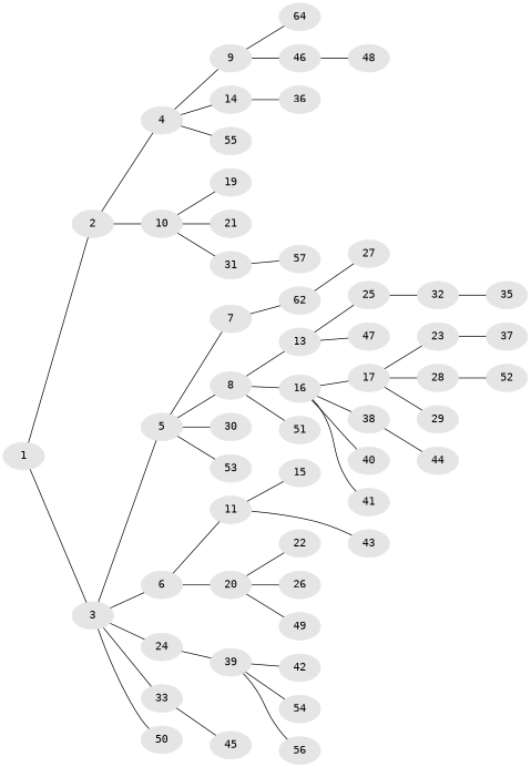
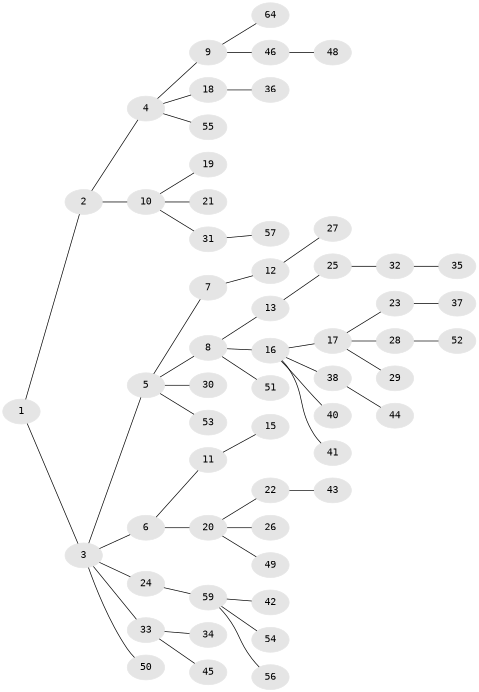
  graph {
    fontname="DejaVu Sans Mono"
    rankdir=LR
    node [color=gray90 fontname="DejaVu Sans Mono" style=filled]
    edge [fontname="DejaVu Sans Mono"]
    1
    2
    3
    4
    10
    5
    6
    24
    33
    50
    9
-   18 [label=14]
+   18
    55
    19
    21
    31
    7
    8
    30
    53
    11
    20
-   39
+   39 [label=59]
+   34
    45
    n26 [label=64]
    46
    36
-   12 [label=62]
+   12
    13
    16
    51
    15
    22
    26
    49
    27
    25
-   47
    17
    38
    40
    41
    48
    57
    32
    23
    28
    29
    44
    37
    52
    43
    42
    54
    56
    35
    1 -- 2
    1 -- 3
    2 -- 4
    2 -- 10
    3 -- 5
    3 -- 6
    3 -- 24
    3 -- 33
    3 -- 50
    4 -- 9
    4 -- 18
    4 -- 55
    10 -- 19
    10 -- 21
    10 -- 31
    5 -- 7
    5 -- 8
    5 -- 30
    5 -- 53
    6 -- 11
    6 -- 20
    24 -- 39
+   33 -- 34
    33 -- 45
    9 -- n26
    9 -- 46
    18 -- 36
    31 -- 57
    7 -- 12
    8 -- 13
    8 -- 16
    8 -- 51
    11 -- 15
    20 -- 22
    20 -- 26
    20 -- 49
    39 -- 42
    39 -- 54
    39 -- 56
    46 -- 48
    12 -- 27
    13 -- 25
-   13 -- 47
    16 -- 17
    16 -- 38
    16 -- 40
    16 -- 41
-   11 -- 43
+   22 -- 43
    25 -- 32
    17 -- 23
    17 -- 28
    17 -- 29
    38 -- 44
    32 -- 35
    23 -- 37
    28 -- 52
  }
